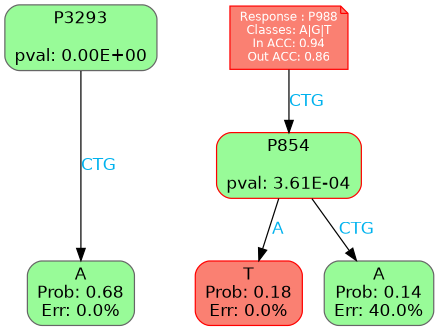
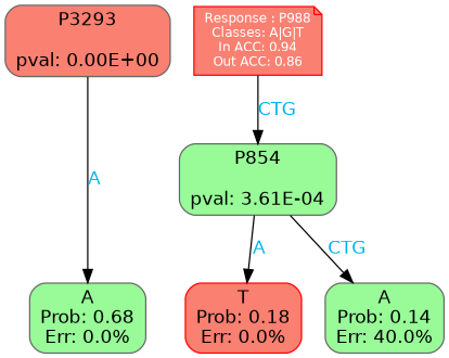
  digraph {
    ranksep=equally
    splines=polylines
    node [color=gray40 fillcolor=palegreen fontname=helvetica shape=box style="filled, rounded"]
    edge [fontcolor=deepskyblue2 fontname=helvetica]
    n1 [label="A\nProb: 0.68\nErr: 0.0%"]
    n2 [color=red fillcolor=salmon label="T\nProb: 0.18\nErr: 0.0%"]
    n3 [label="A\nProb: 0.14\nErr: 40.0%"]
    n4 [align=left color=red fillcolor=salmon fontcolor=white fontsize=10 label="Response : P988\nClasses: A|G|T\nIn ACC: 0.94\nOut ACC: 0.86\n" shape=note style=filled]
-   n5 [label="P3293\n\npval: 0.00E+00"]
-   n6 [color=red label="P854\n\npval: 3.61E-04"]
+   n5 [fillcolor=salmon label="P3293\n\npval: 0.00E+00"]
+   n6 [label="P854\n\npval: 3.61E-04"]
    subgraph sub_1 {
      rank=same
      n1
      n2
      n3
    }
    subgraph sub_2 {
      rank=same
      n4
      n5
    }
    n4 -> n6 [label=CTG]
-   n5 -> n1 [label=CTG]
+   n5 -> n1 [label=A]
    n6 -> n2 [label=A]
    n6 -> n3 [label=CTG]
  }
